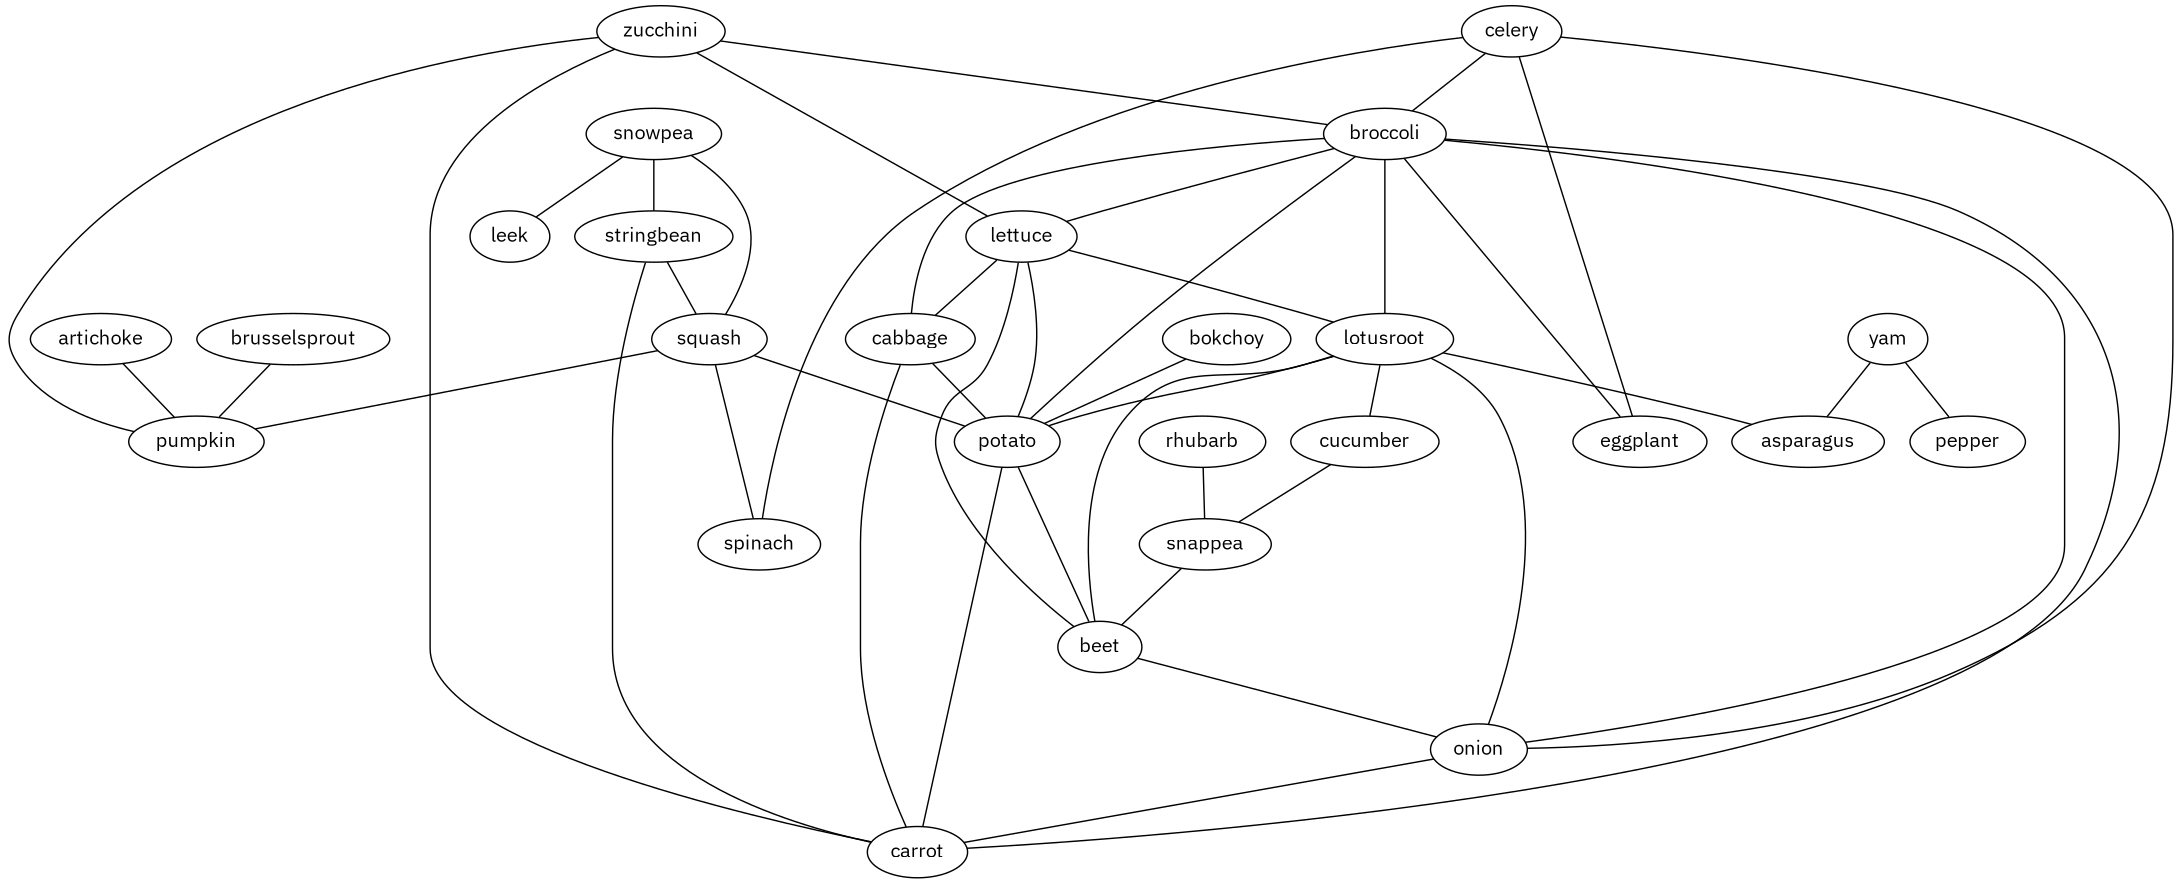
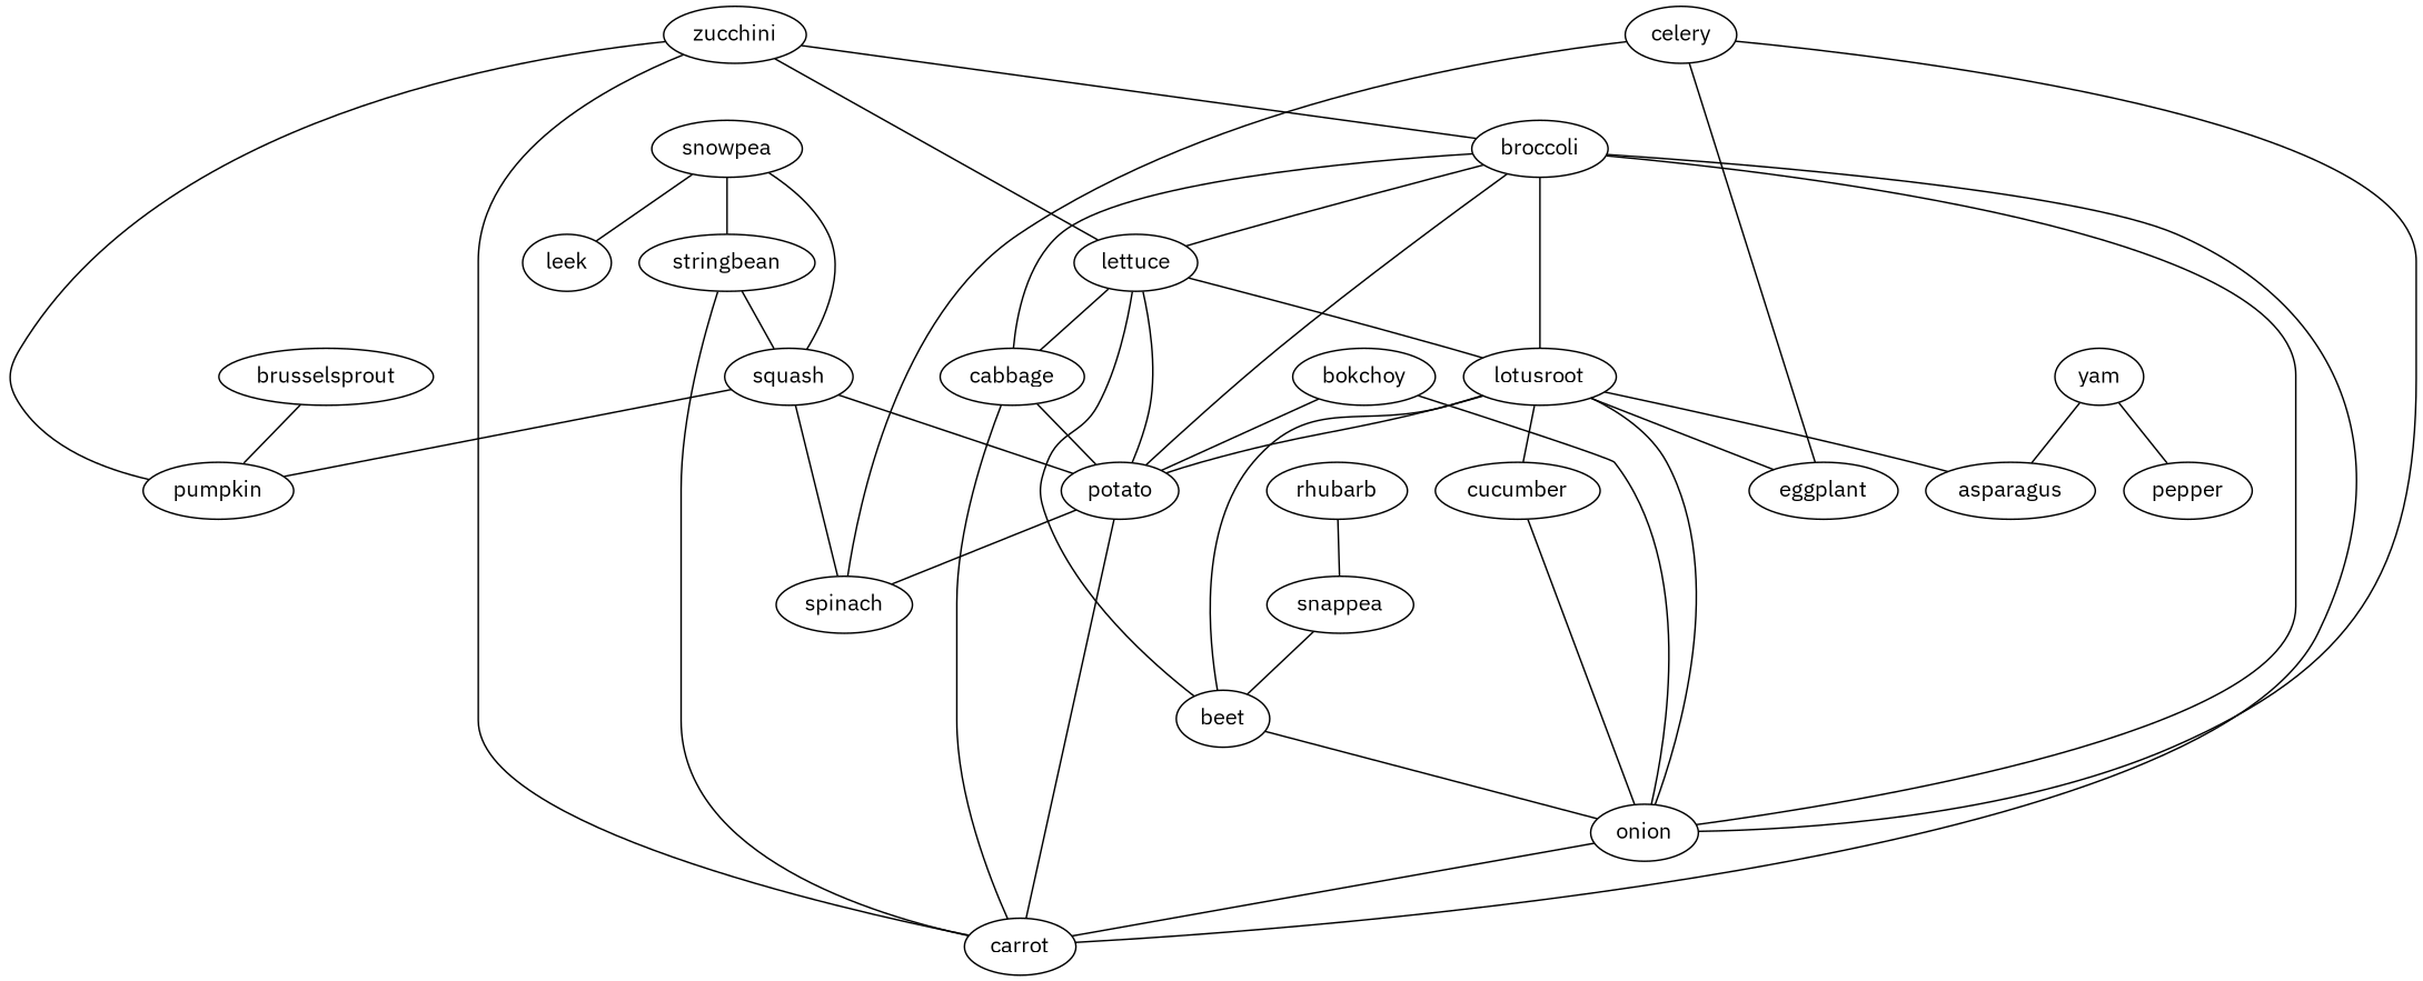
  strict graph {
    fontname="IBM Plex Sans"
    node [fontname="IBM Plex Sans"]
    edge [fontname="IBM Plex Sans" weight=1]
-   artichoke
    pumpkin
    lettuce
    lotusroot
    beet
    zucchini
    cabbage
    potato
    cucumber
    broccoli
    onion
    asparagus
    carrot
    spinach
    eggplant
    yam
    pepper
    rhubarb
    snappea
    snowpea
    leek
    stringbean
    squash
    celery
    bokchoy
    brusselsprout
-   artichoke -- pumpkin
    lettuce -- lotusroot
    lettuce -- beet
    lettuce -- zucchini
    lettuce -- cabbage
    lettuce -- potato
    lotusroot -- beet
    lotusroot -- potato
    lotusroot -- cucumber
    lotusroot -- broccoli
    lotusroot -- onion
    lotusroot -- asparagus
    beet -- onion
    zucchini -- pumpkin
    zucchini -- broccoli
    zucchini -- carrot
    cabbage -- potato
    cabbage -- broccoli
    cabbage -- carrot
    potato -- carrot
-   potato -- beet
-   cucumber -- snappea
+   potato -- spinach
+   cucumber -- onion
    broccoli -- lettuce
    broccoli -- potato
    broccoli -- onion
    broccoli -- carrot
-   broccoli -- eggplant
+   lotusroot -- eggplant
    onion -- carrot
    yam -- asparagus
    yam -- pepper
    rhubarb -- snappea
    snappea -- beet
    snowpea -- leek
    snowpea -- stringbean
    snowpea -- squash
    stringbean -- carrot
    stringbean -- squash
    squash -- pumpkin
    squash -- potato
    squash -- spinach
-   celery -- broccoli
    celery -- onion
    celery -- spinach
    celery -- eggplant
    bokchoy -- potato
+   bokchoy -- onion
    brusselsprout -- pumpkin
  }
